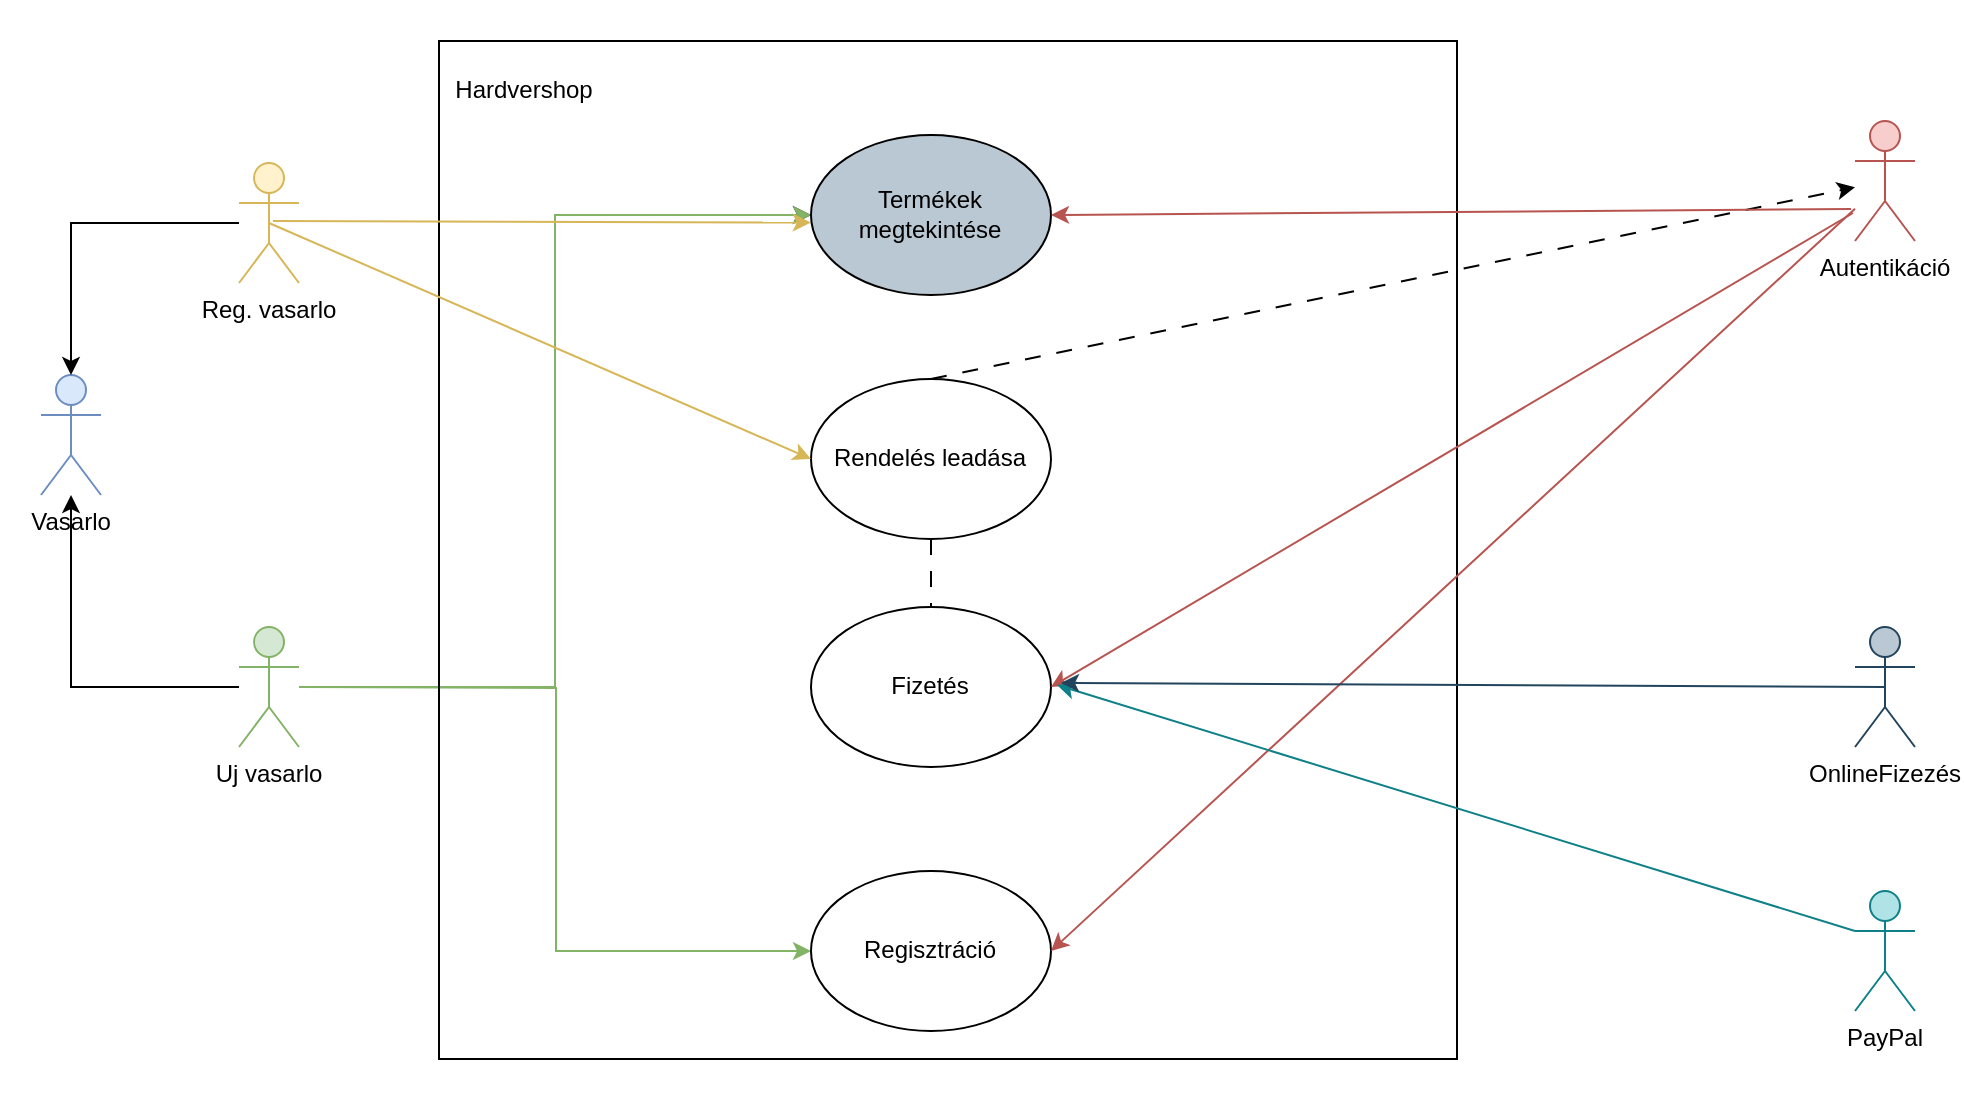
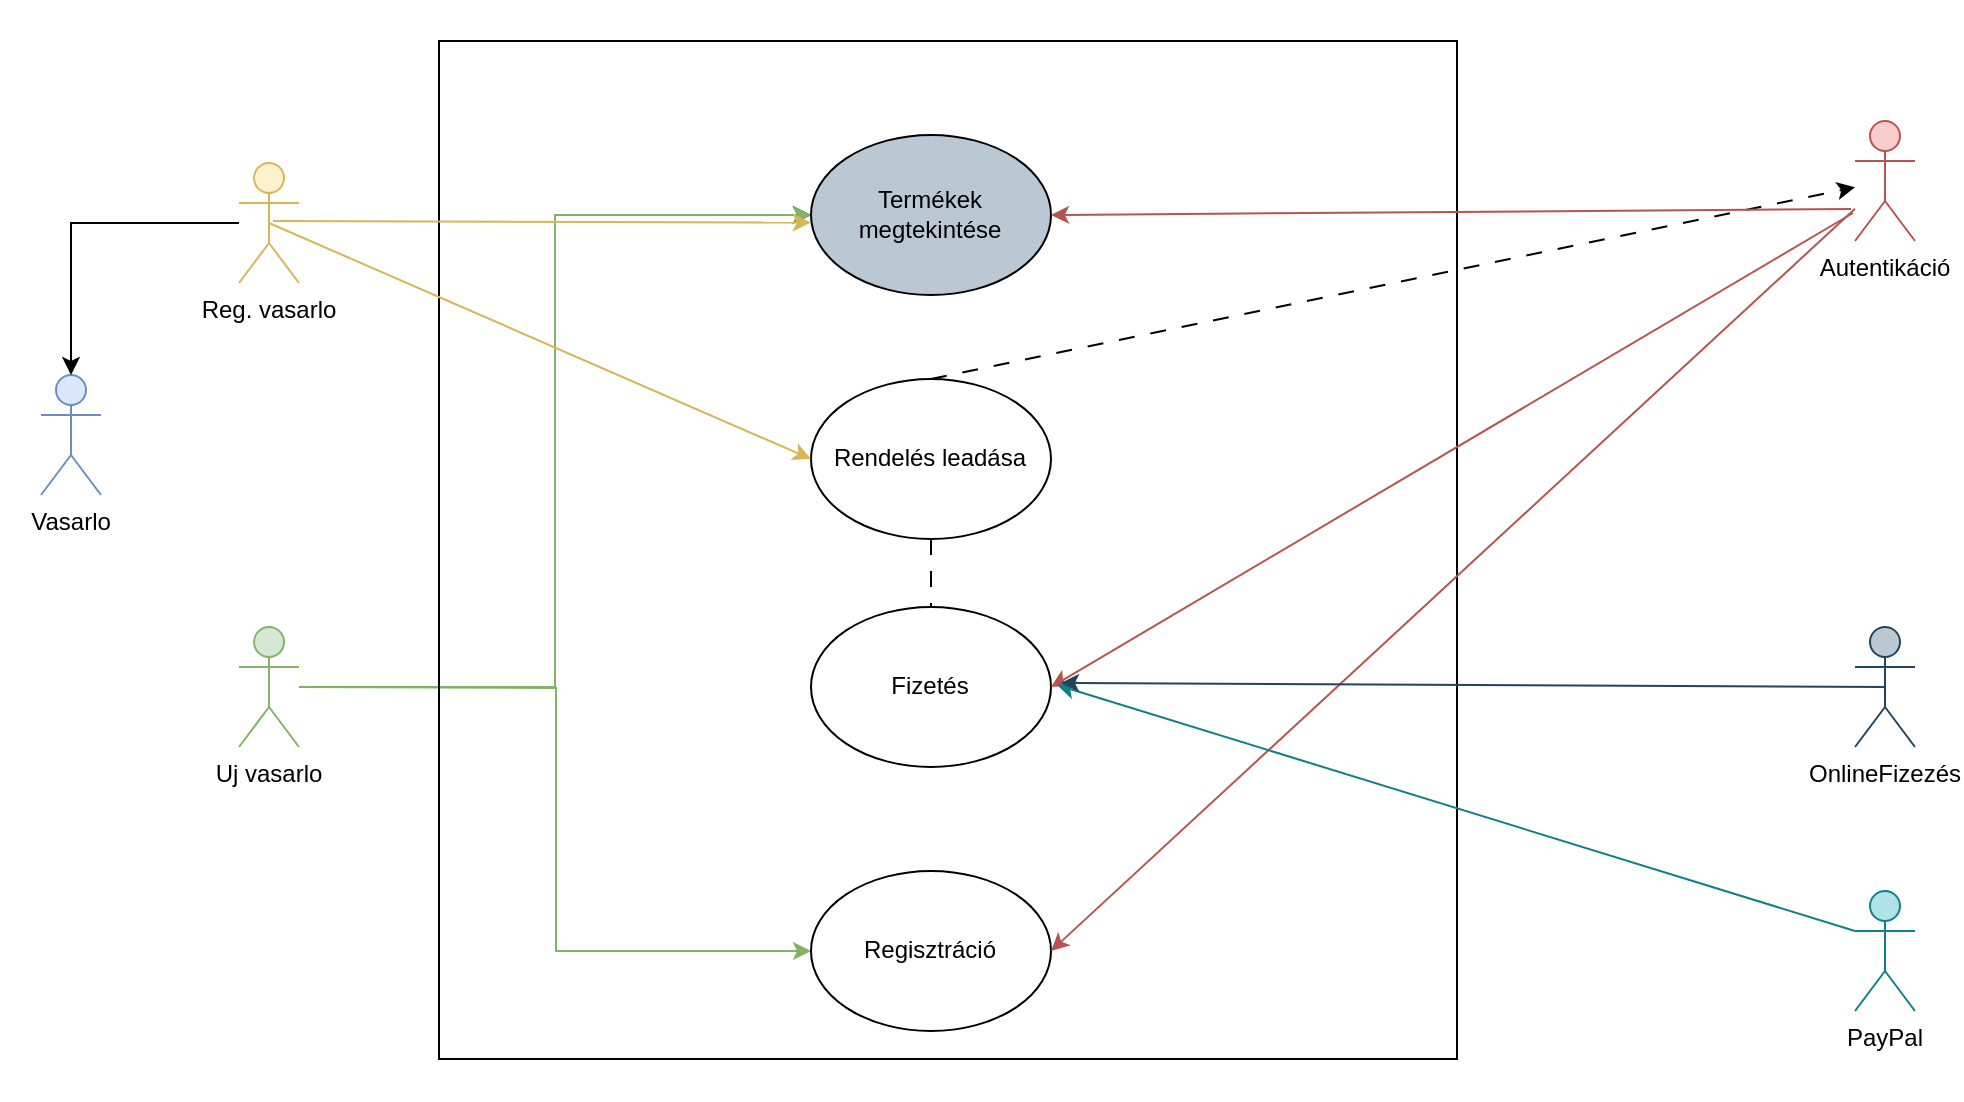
  <mxCell id="0" />
  <mxCell id="1" parent="0" />
  <mxCell id="2" value="Reg. vasarlo" style="shape=umlActor;verticalLabelPosition=bottom;verticalAlign=top;html=1;outlineConnect=0;fillColor=#fff2cc;strokeColor=#d6b656;" vertex="1" parent="1"><mxGeometry x="119" y="81" width="30" height="60" as="geometry" /></mxCell>
  <mxCell id="3" value="Vasarlo" style="shape=umlActor;verticalLabelPosition=bottom;verticalAlign=top;html=1;outlineConnect=0;fillColor=#dae8fc;strokeColor=#6c8ebf;" vertex="1" parent="1"><mxGeometry x="20" y="187" width="30" height="60" as="geometry" /></mxCell>
- <mxCell id="4" style="edgeStyle=orthogonalEdgeStyle;rounded=0;orthogonalLoop=1;jettySize=auto;html=1;" edge="1" parent="1" source="8" target="3"><mxGeometry relative="1" as="geometry" /></mxCell>
  <mxCell id="5" style="edgeStyle=orthogonalEdgeStyle;rounded=0;orthogonalLoop=1;jettySize=auto;html=1;entryX=0;entryY=0.5;entryDx=0;entryDy=0;" edge="1" parent="1" source="8" target="11"><mxGeometry relative="1" as="geometry" /></mxCell>
  <mxCell id="6" style="edgeStyle=orthogonalEdgeStyle;rounded=0;orthogonalLoop=1;jettySize=auto;html=1;entryX=0;entryY=0.5;entryDx=0;entryDy=0;fillColor=#d5e8d4;strokeColor=#82b366;" edge="1" parent="1" source="8" target="11"><mxGeometry relative="1" as="geometry" /></mxCell>
  <mxCell id="7" style="edgeStyle=orthogonalEdgeStyle;rounded=0;orthogonalLoop=1;jettySize=auto;html=1;entryX=0;entryY=0.5;entryDx=0;entryDy=0;fillColor=#d5e8d4;strokeColor=#82b366;" edge="1" parent="1" target="14"><mxGeometry relative="1" as="geometry"><mxPoint x="149" y="343" as="sourcePoint" /></mxGeometry></mxCell>
  <mxCell id="8" value="Uj vasarlo" style="shape=umlActor;verticalLabelPosition=bottom;verticalAlign=top;html=1;outlineConnect=0;fillColor=#d5e8d4;strokeColor=#82b366;" vertex="1" parent="1"><mxGeometry x="119" y="313" width="30" height="60" as="geometry" /></mxCell>
  <mxCell id="9" value="" style="whiteSpace=wrap;html=1;aspect=fixed;fillColor=none;rounded=0;imageAspect=0;" vertex="1" parent="1"><mxGeometry x="219" y="20" width="509" height="509" as="geometry" /></mxCell>
- <mxCell id="10" value="Hardvershop" style="text;html=1;align=center;verticalAlign=middle;whiteSpace=wrap;rounded=0;" vertex="1" parent="1"><mxGeometry x="232" y="30" width="60" height="30" as="geometry" /></mxCell>
  <mxCell id="11" value="Termékek megtekintése" style="ellipse;whiteSpace=wrap;html=1;fillColor=#bac8d3;" vertex="1" parent="1"><mxGeometry x="405" y="67" width="120" height="80" as="geometry" /></mxCell>
  <mxCell id="12" value="Rendelés leadása" style="ellipse;whiteSpace=wrap;html=1;" vertex="1" parent="1"><mxGeometry x="405" y="189" width="120" height="80" as="geometry" /></mxCell>
  <mxCell id="13" value="Fizetés" style="ellipse;whiteSpace=wrap;html=1;" vertex="1" parent="1"><mxGeometry x="405" y="303" width="120" height="80" as="geometry" /></mxCell>
  <mxCell id="14" value="Regisztráció" style="ellipse;whiteSpace=wrap;html=1;" vertex="1" parent="1"><mxGeometry x="405" y="435" width="120" height="80" as="geometry" /></mxCell>
  <mxCell id="15" style="edgeStyle=orthogonalEdgeStyle;rounded=0;orthogonalLoop=1;jettySize=auto;html=1;entryX=0.5;entryY=0;entryDx=0;entryDy=0;entryPerimeter=0;" edge="1" parent="1" source="2" target="3"><mxGeometry relative="1" as="geometry" /></mxCell>
  <mxCell id="16" value="" style="endArrow=classic;html=1;rounded=0;entryX=0;entryY=0.5;entryDx=0;entryDy=0;exitX=0.5;exitY=0.5;exitDx=0;exitDy=0;exitPerimeter=0;fillColor=#fff2cc;strokeColor=#d6b656;" edge="1" parent="1" source="2" target="12"><mxGeometry width="50" height="50" relative="1" as="geometry"><mxPoint x="578" y="331" as="sourcePoint" /><mxPoint x="628" y="281" as="targetPoint" /></mxGeometry></mxCell>
  <mxCell id="17" value="" style="endArrow=classic;html=1;rounded=0;entryX=-0.001;entryY=0.547;entryDx=0;entryDy=0;fillColor=#fff2cc;strokeColor=#d6b656;entryPerimeter=0;" edge="1" parent="1" target="11"><mxGeometry width="50" height="50" relative="1" as="geometry"><mxPoint x="136" y="110" as="sourcePoint" /><mxPoint x="415" y="239" as="targetPoint" /></mxGeometry></mxCell>
  <mxCell id="18" value="" style="endArrow=classic;html=1;rounded=0;exitX=0.5;exitY=0;exitDx=0;exitDy=0;dashed=1;dashPattern=8 8;" edge="1" parent="1" source="12" target="20"><mxGeometry width="50" height="50" relative="1" as="geometry"><mxPoint x="481" y="215" as="sourcePoint" /><mxPoint x="531" y="165" as="targetPoint" /></mxGeometry></mxCell>
  <mxCell id="19" value="" style="endArrow=none;html=1;rounded=0;entryX=0.5;entryY=0;entryDx=0;entryDy=0;exitX=0.5;exitY=1;exitDx=0;exitDy=0;dashed=1;dashPattern=8 8;" edge="1" parent="1" source="12" target="13"><mxGeometry width="50" height="50" relative="1" as="geometry"><mxPoint x="511" y="311" as="sourcePoint" /><mxPoint x="511" y="269" as="targetPoint" /></mxGeometry></mxCell>
  <mxCell id="20" value="Autentikáció" style="shape=umlActor;verticalLabelPosition=bottom;verticalAlign=top;html=1;outlineConnect=0;fillColor=#f8cecc;strokeColor=#b85450;" vertex="1" parent="1"><mxGeometry x="927" y="60" width="30" height="60" as="geometry" /></mxCell>
  <mxCell id="21" value="" style="endArrow=classic;html=1;rounded=0;entryX=1;entryY=0.5;entryDx=0;entryDy=0;fillColor=#f8cecc;strokeColor=#b85450;" edge="1" parent="1" source="20" target="14"><mxGeometry width="50" height="50" relative="1" as="geometry"><mxPoint x="777" y="292" as="sourcePoint" /><mxPoint x="827" y="242" as="targetPoint" /></mxGeometry></mxCell>
  <mxCell id="22" value="" style="endArrow=classic;html=1;rounded=0;entryX=1;entryY=0.5;entryDx=0;entryDy=0;fillColor=#f8cecc;strokeColor=#b85450;" edge="1" parent="1" target="11"><mxGeometry width="50" height="50" relative="1" as="geometry"><mxPoint x="925" y="104" as="sourcePoint" /><mxPoint x="535" y="485" as="targetPoint" /></mxGeometry></mxCell>
  <mxCell id="23" value="" style="endArrow=classic;html=1;rounded=0;entryX=1;entryY=0.5;entryDx=0;entryDy=0;fillColor=#f8cecc;strokeColor=#b85450;" edge="1" parent="1" target="13"><mxGeometry width="50" height="50" relative="1" as="geometry"><mxPoint x="926" y="106" as="sourcePoint" /><mxPoint x="487" y="170" as="targetPoint" /></mxGeometry></mxCell>
  <mxCell id="24" value="OnlineFizezés" style="shape=umlActor;verticalLabelPosition=bottom;verticalAlign=top;html=1;outlineConnect=0;fillColor=#bac8d3;strokeColor=#23445d;" vertex="1" parent="1"><mxGeometry x="927" y="313" width="30" height="60" as="geometry" /></mxCell>
  <mxCell id="25" value="PayPal" style="shape=umlActor;verticalLabelPosition=bottom;verticalAlign=top;html=1;outlineConnect=0;fillColor=#b0e3e6;strokeColor=#0e8088;" vertex="1" parent="1"><mxGeometry x="927" y="445" width="30" height="60" as="geometry" /></mxCell>
  <mxCell id="26" value="" style="endArrow=classic;html=1;rounded=0;fillColor=#b0e3e6;strokeColor=#0e8088;exitX=0;exitY=0.333;exitDx=0;exitDy=0;exitPerimeter=0;" edge="1" parent="1" source="25"><mxGeometry width="50" height="50" relative="1" as="geometry"><mxPoint x="952" y="158" as="sourcePoint" /><mxPoint x="528" y="342" as="targetPoint" /></mxGeometry></mxCell>
  <mxCell id="27" value="" style="endArrow=classic;html=1;rounded=0;fillColor=#bac8d3;strokeColor=#23445d;exitX=0.5;exitY=0.5;exitDx=0;exitDy=0;exitPerimeter=0;" edge="1" parent="1" source="24"><mxGeometry width="50" height="50" relative="1" as="geometry"><mxPoint x="920" y="361" as="sourcePoint" /><mxPoint x="530" y="341" as="targetPoint" /></mxGeometry></mxCell>
